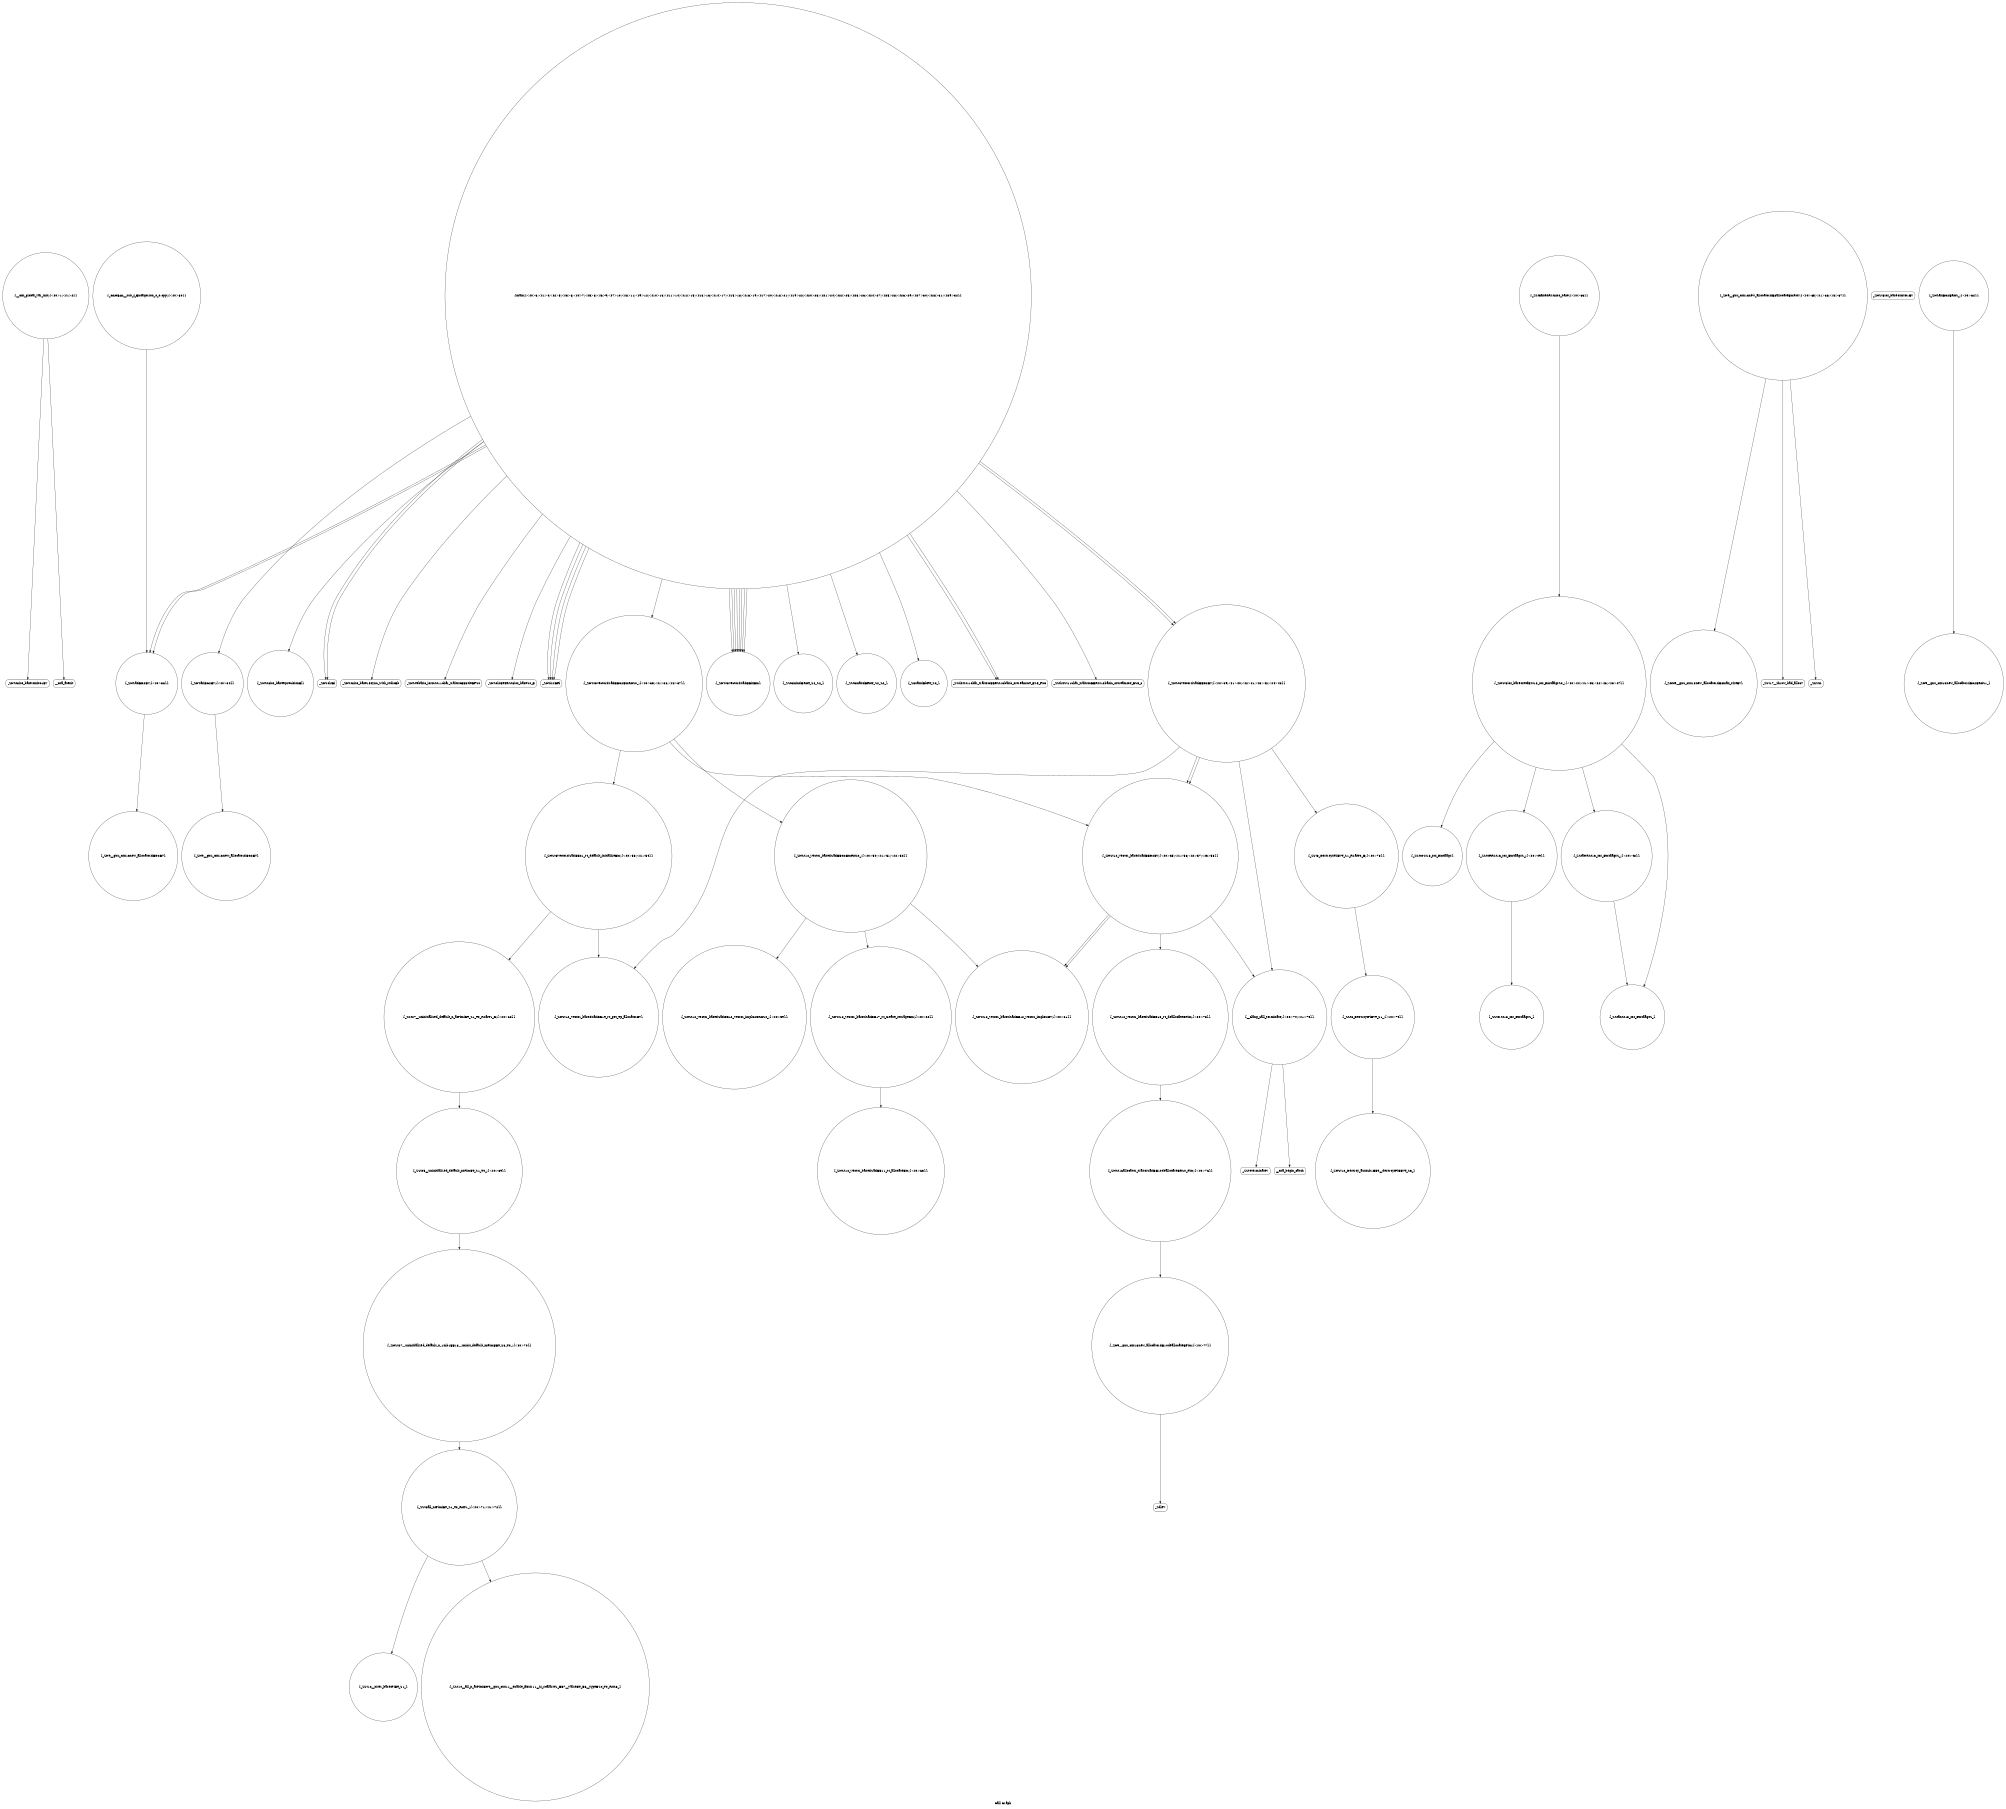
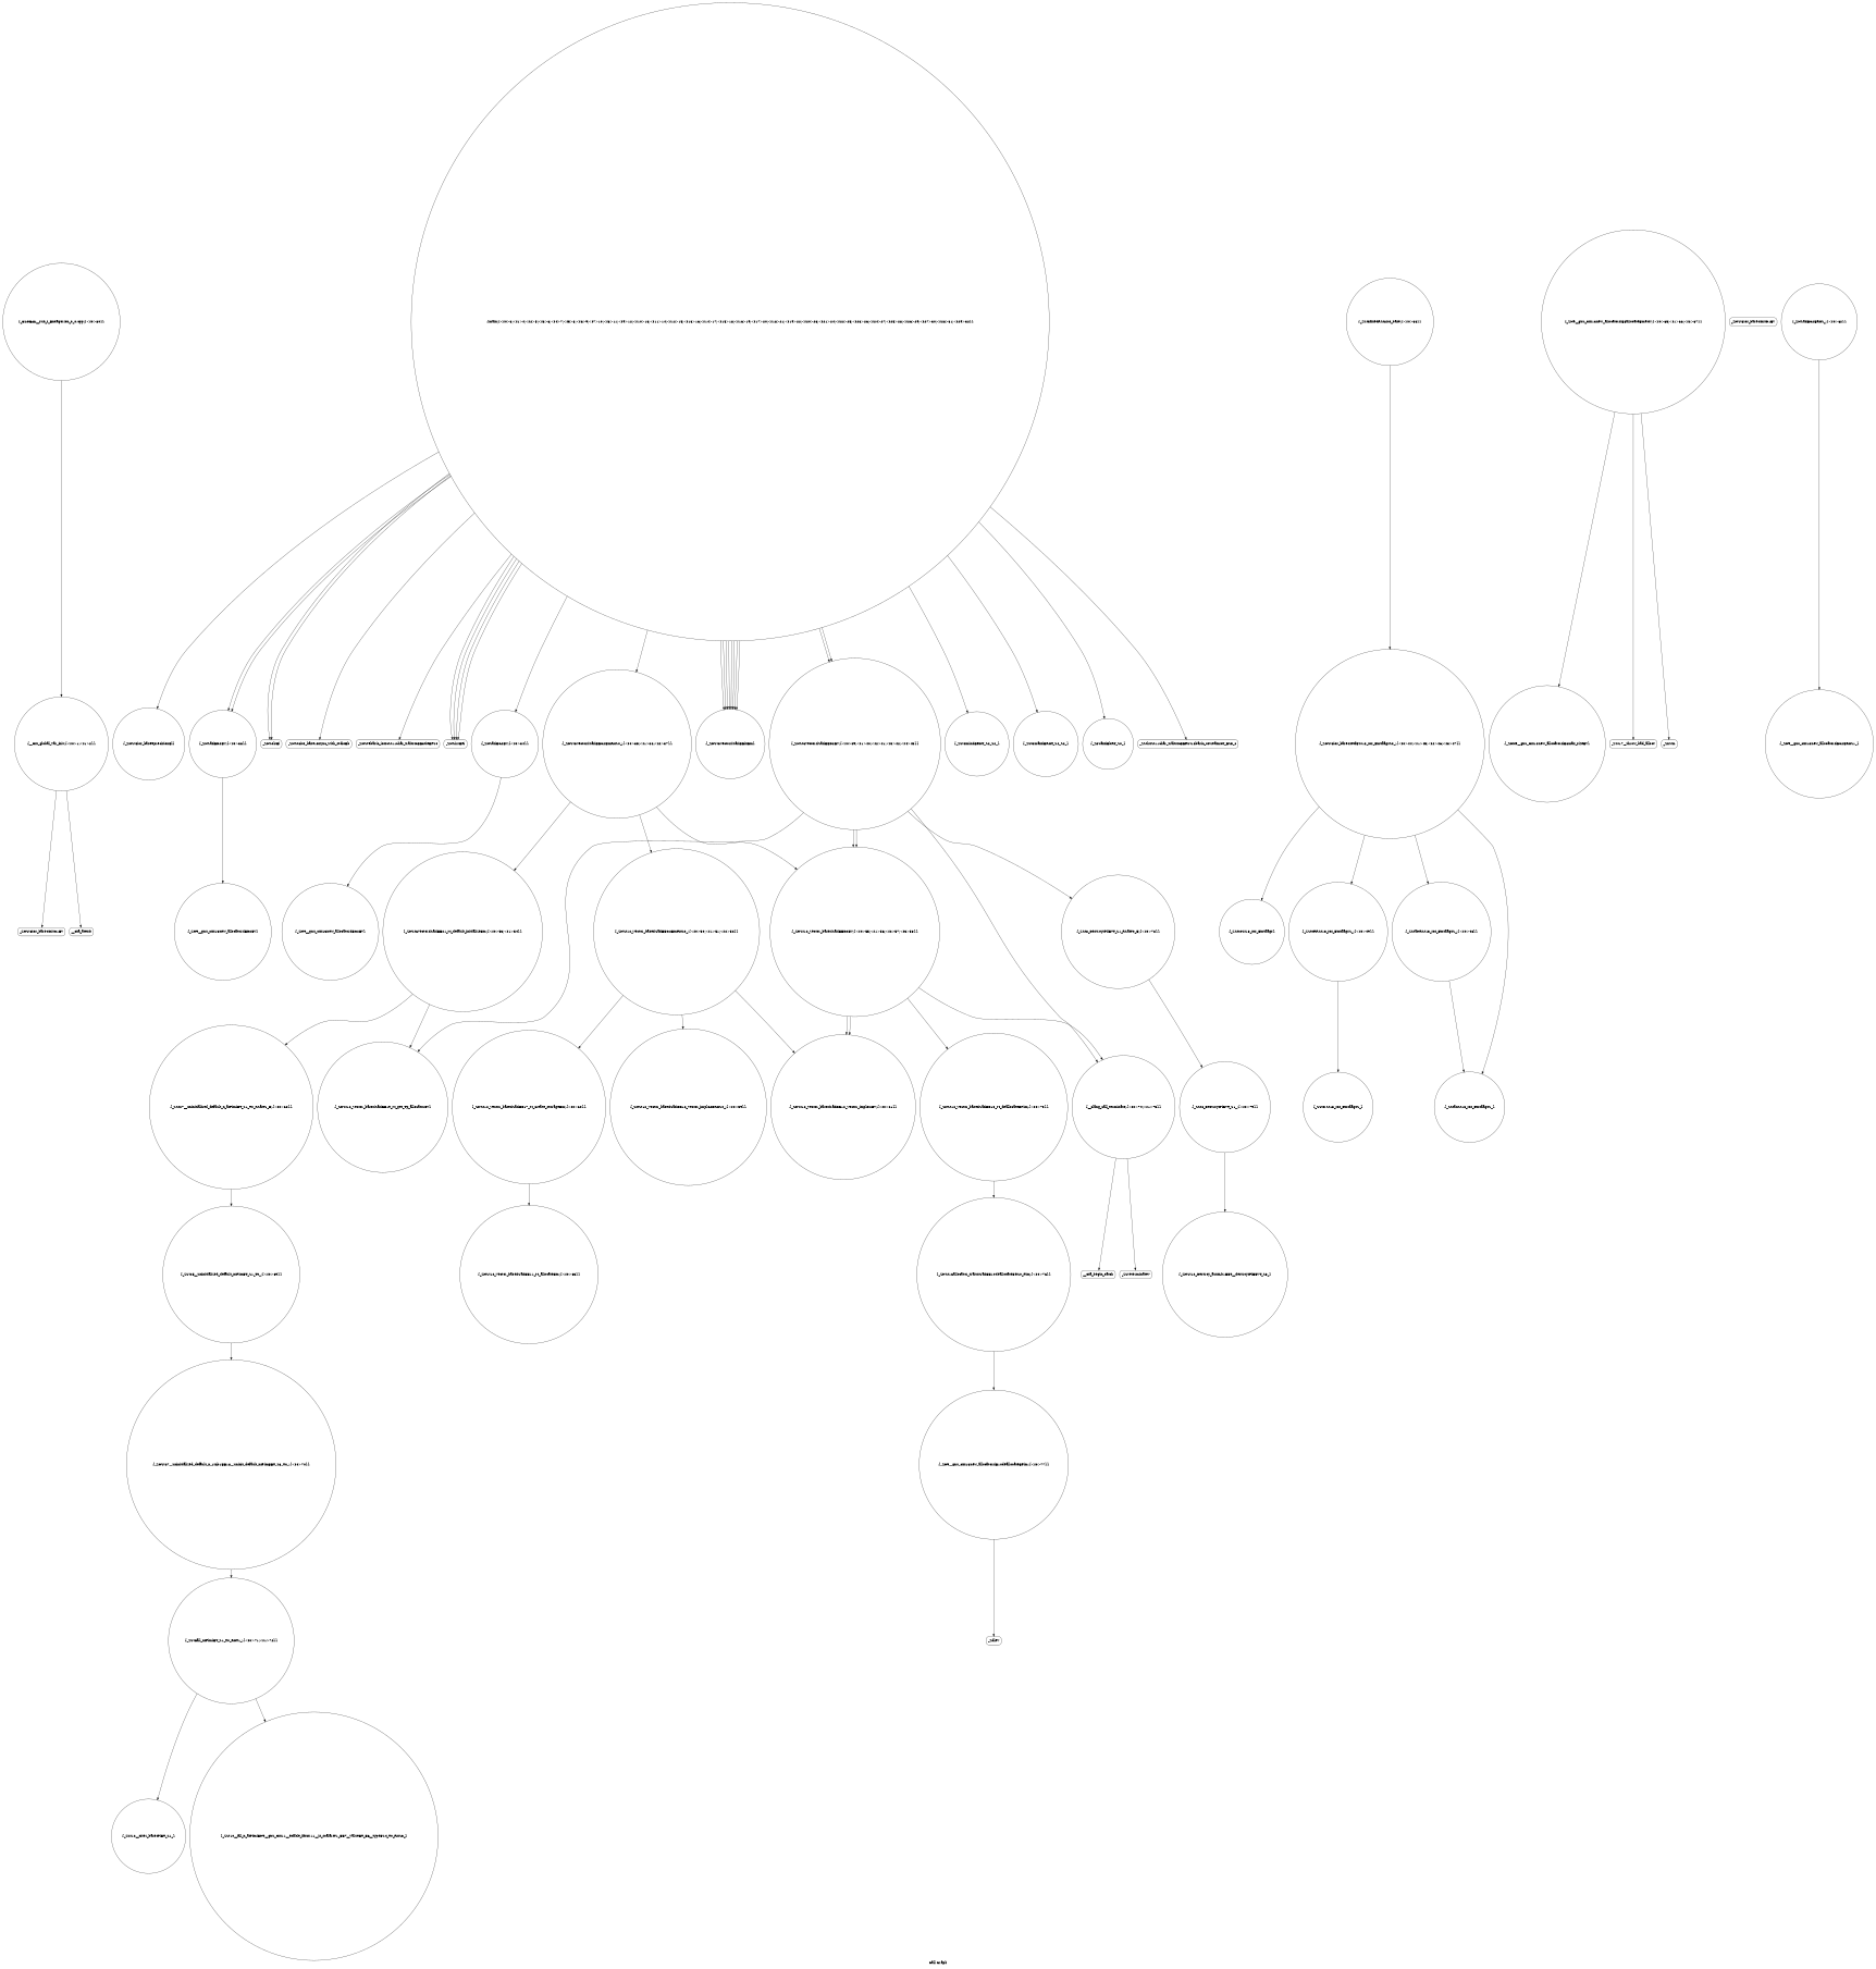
  digraph {
    label="Call Graph"
    node [shape=circle]
    edge [color=black tailport=s0]
    n1 [label="{__cxx_global_var_init|{<s0>1|<s1>2}}"]
    n2 [label="{_ZNSt8ios_base4InitC1Ev}" shape=Mrecord]
    n3 [label="{__cxa_atexit}" shape=Mrecord]
    n4 [label="{_ZSt27__uninitialized_default_n_aIPimiET_S1_T0_RSaIT1_E|{<s0>68}}"]
    n5 [label="{_ZSt25__uninitialized_default_nIPimET_S1_T0_|{<s0>69}}"]
    n6 [label="{_ZNSt27__uninitialized_default_n_1ILb1EE18__uninit_default_nIPimEET_S3_T0_|{<s0>70}}"]
    n7 [label="{_ZSt6fill_nIPimiET_S1_T0_RKT1_|{<s0>71|<s1>72}}"]
    n8 [label="{_ZNSt8ios_base9precisionEl}"]
    n9 [label="{_ZNSt12_Vector_baseIiSaIiEE13_M_deallocateEPim|{<s0>73}}"]
    n10 [label="{_ZNSt16allocator_traitsISaIiEE10deallocateERS0_Pim|{<s0>76}}"]
    n11 [label="{_ZN9__gnu_cxx13new_allocatorIiE10deallocateEPim|{<s0>77}}"]
    n12 [label="{_ZdlPv}" shape=Mrecord]
    n13 [label="{_ZNSaIiED2Ev|{<s0>38}}"]
    n14 [label="{_ZN9__gnu_cxx13new_allocatorIiED2Ev}"]
    n15 [label="{_ZSt8_DestroyIPiiEvT_S1_RSaIT0_E|{<s0>78}}"]
    n16 [label="{_ZSt8_DestroyIPiEvT_S1_|{<s0>79}}"]
    n17 [label="{_ZNSt12_Destroy_auxILb1EE9__destroyIPiEEvT_S3_}"]
    n18 [label="{_ZNSolsEi}" shape=Mrecord]
    n19 [label="{_ZStorSt13_Ios_FmtflagsS_}"]
    n20 [label="{_ZNSt12_Vector_baseIiSaIiEE17_M_create_storageEm|{<s0>60}}"]
    n21 [label="{_ZNSt12_Vector_baseIiSaIiEE11_M_allocateEm|{<s0>63}}"]
    n22 [label="{_ZNK9__gnu_cxx13new_allocatorIiE8max_sizeEv}"]
    n23 [label="{main|{<s0>3|<s1>4|<s2>5|<s3>6|<s4>7|<s5>8|<s6>9|<s7>10|<s8>11|<s9>12|<s10>13|<s11>14|<s12>15|<s13>16|<s14>17|<s15>18|<s16>19|<s17>20|<s18>21|<s19>22|<s20>23|<s21>24|<s22>25|<s23>26|<s24>27|<s25>28|<s26>29|<s27>30|<s28>31|<s29>32}}"]
    n24 [label="{_ZNSt8ios_base15sync_with_stdioEb}" shape=Mrecord]
    n25 [label="{_ZNSt9basic_iosIcSt11char_traitsIcEE3tieEPSo}" shape=Mrecord]
-   n26 [label="{_ZNSolsEPFRSt8ios_baseS0_E}" shape=Mrecord]
    n27 [label="{_ZNSirsERi}" shape=Mrecord]
    n28 [label="{_ZNSaIiEC2Ev|{<s0>34}}"]
    n29 [label="{_ZNSt6vectorIiSaIiEEC2EmRKS0_|{<s0>35|<s1>36|<s2>37}}"]
    n30 [label="{_ZNSt6vectorIiSaIiEEixEm}"]
    n31 [label="{_ZNSt6vectorIiSaIiEED2Ev|{<s0>39|<s1>40|<s2>41|<s3>42|<s4>43}}"]
    n32 [label="{_ZSt3minIiERKT_S2_S2_}"]
    n33 [label="{_ZSt3maxIiERKT_S2_S2_}"]
    n34 [label="{_Z3uaxIiEbRT_S0_}"]
-   n35 [label="{_ZStlsISt11char_traitsIcEERSt13basic_ostreamIcT_ES5_PKc}" shape=Mrecord]
    n36 [label="{_ZStlsISt11char_traitsIcEERSt13basic_ostreamIcT_ES5_c}" shape=Mrecord]
    n37 [label="{_ZN9__gnu_cxx13new_allocatorIiEC2Ev}"]
    n38 [label="{_ZNSt6vectorIiSaIiEE21_M_default_initializeEm|{<s0>53|<s1>54}}"]
    n39 [label="{_ZNSt12_Vector_baseIiSaIiEED2Ev|{<s0>55|<s1>56|<s2>57|<s3>58}}"]
    n40 [label="{_ZNSt12_Vector_baseIiSaIiEEC2EmRKS0_|{<s0>50|<s1>51|<s2>52}}"]
    n41 [label="{_ZNSt12_Vector_baseIiSaIiEE19_M_get_Tp_allocatorEv}"]
    n42 [label="{__clang_call_terminate|{<s0>74|<s1>75}}"]
    n43 [label="{_ZNSt12_Vector_baseIiSaIiEE12_Vector_implD2Ev|{<s0>61}}"]
    n44 [label="{_ZNSt12_Vector_baseIiSaIiEE12_Vector_implC2ERKS0_|{<s0>59}}"]
    n45 [label="{__cxa_begin_catch}" shape=Mrecord]
    n46 [label="{_ZSt9terminatev}" shape=Mrecord]
    n47 [label="{_ZSt12__niter_baseIPiET_S1_}"]
    n48 [label="{_ZSt10__fill_n_aIPimiEN9__gnu_cxx11__enable_ifIXsr11__is_scalarIT1_EE7__valueET_E6__typeES4_T0_RKS3_}"]
    n49 [label="{_ZStcoSt13_Ios_Fmtflags}"]
    n50 [label="{_ZN9__gnu_cxx13new_allocatorIiE8allocateEmPKv|{<s0>65|<s1>66|<s2>67}}"]
    n51 [label="{_ZSt17__throw_bad_allocv}" shape=Mrecord]
    n52 [label="{_Znwm}" shape=Mrecord]
    n53 [label="{_ZStoRRSt13_Ios_FmtflagsS_|{<s0>49}}"]
    n54 [label="{_ZNSt8ios_base4InitD1Ev}" shape=Mrecord]
    n55 [label="{_ZSt5fixedRSt8ios_base|{<s0>33}}"]
    n56 [label="{_ZNSt8ios_base4setfESt13_Ios_FmtflagsS0_|{<s0>44|<s1>45|<s2>46|<s3>47}}"]
    n57 [label="{_ZStaNRSt13_Ios_FmtflagsS_|{<s0>48}}"]
    n58 [label="{_ZStanSt13_Ios_FmtflagsS_}"]
    n59 [label="{_ZNSaIiEC2ERKS_|{<s0>62}}"]
    n60 [label="{_ZN9__gnu_cxx13new_allocatorIiEC2ERKS1_}"]
    n61 [label="{_GLOBAL__sub_I_Endagorion_0_0.cpp|{<s0>80}}"]
    n1 -> n2
    n1 -> n3 [tailport=s1]
    n4 -> n5
    n5 -> n6
    n6 -> n7
    n7 -> n47
    n7 -> n48 [tailport=s1]
    n9 -> n10
    n10 -> n11
    n11 -> n12
    n13 -> n14
    n15 -> n16
    n16 -> n17
    n20 -> n21
    n23 -> n8 [tailport=s2]
    n23 -> n13 [tailport=s9]
    n23 -> n13 [tailport=s12]
    n23 -> n18 [tailport=s25]
    n23 -> n18 [tailport=s27]
    n23 -> n24
    n23 -> n25 [tailport=s1]
-   n23 -> n26 [tailport=s3]
    n23 -> n27 [tailport=s4]
    n23 -> n27 [tailport=s5]
    n23 -> n27 [tailport=s6]
    n23 -> n27 [tailport=s10]
    n23 -> n28 [tailport=s7]
    n23 -> n29 [tailport=s8]
    n23 -> n30 [tailport=s11]
    n23 -> n30 [tailport=s14]
    n23 -> n30 [tailport=s15]
    n23 -> n30 [tailport=s16]
    n23 -> n30 [tailport=s17]
    n23 -> n30 [tailport=s18]
    n23 -> n30 [tailport=s20]
    n23 -> n30 [tailport=s21]
    n23 -> n31 [tailport=s13]
    n23 -> n31 [tailport=s29]
    n23 -> n32 [tailport=s19]
    n23 -> n33 [tailport=s22]
    n23 -> n34 [tailport=s23]
-   n23 -> n35 [tailport=s24]
-   n23 -> n35 [tailport=s26]
    n23 -> n36 [tailport=s28]
    n28 -> n37
    n29 -> n38 [tailport=s1]
    n29 -> n39 [tailport=s2]
    n29 -> n40
    n31 -> n15 [tailport=s1]
    n31 -> n39 [tailport=s2]
    n31 -> n39 [tailport=s3]
    n31 -> n41
    n31 -> n42 [tailport=s4]
    n38 -> n4 [tailport=s1]
    n38 -> n41
    n39 -> n9
    n39 -> n42 [tailport=s3]
    n39 -> n43 [tailport=s1]
    n39 -> n43 [tailport=s2]
    n40 -> n20 [tailport=s1]
    n40 -> n43 [tailport=s2]
    n40 -> n44
    n42 -> n45
    n42 -> n46 [tailport=s1]
    n50 -> n22
    n50 -> n51 [tailport=s1]
    n50 -> n52 [tailport=s2]
    n53 -> n19
    n55 -> n56
    n56 -> n49
    n56 -> n53 [tailport=s3]
    n56 -> n57 [tailport=s1]
    n56 -> n58 [tailport=s2]
    n57 -> n58
    n59 -> n60
-   n61 -> n13
+   n61 -> n1
  }
